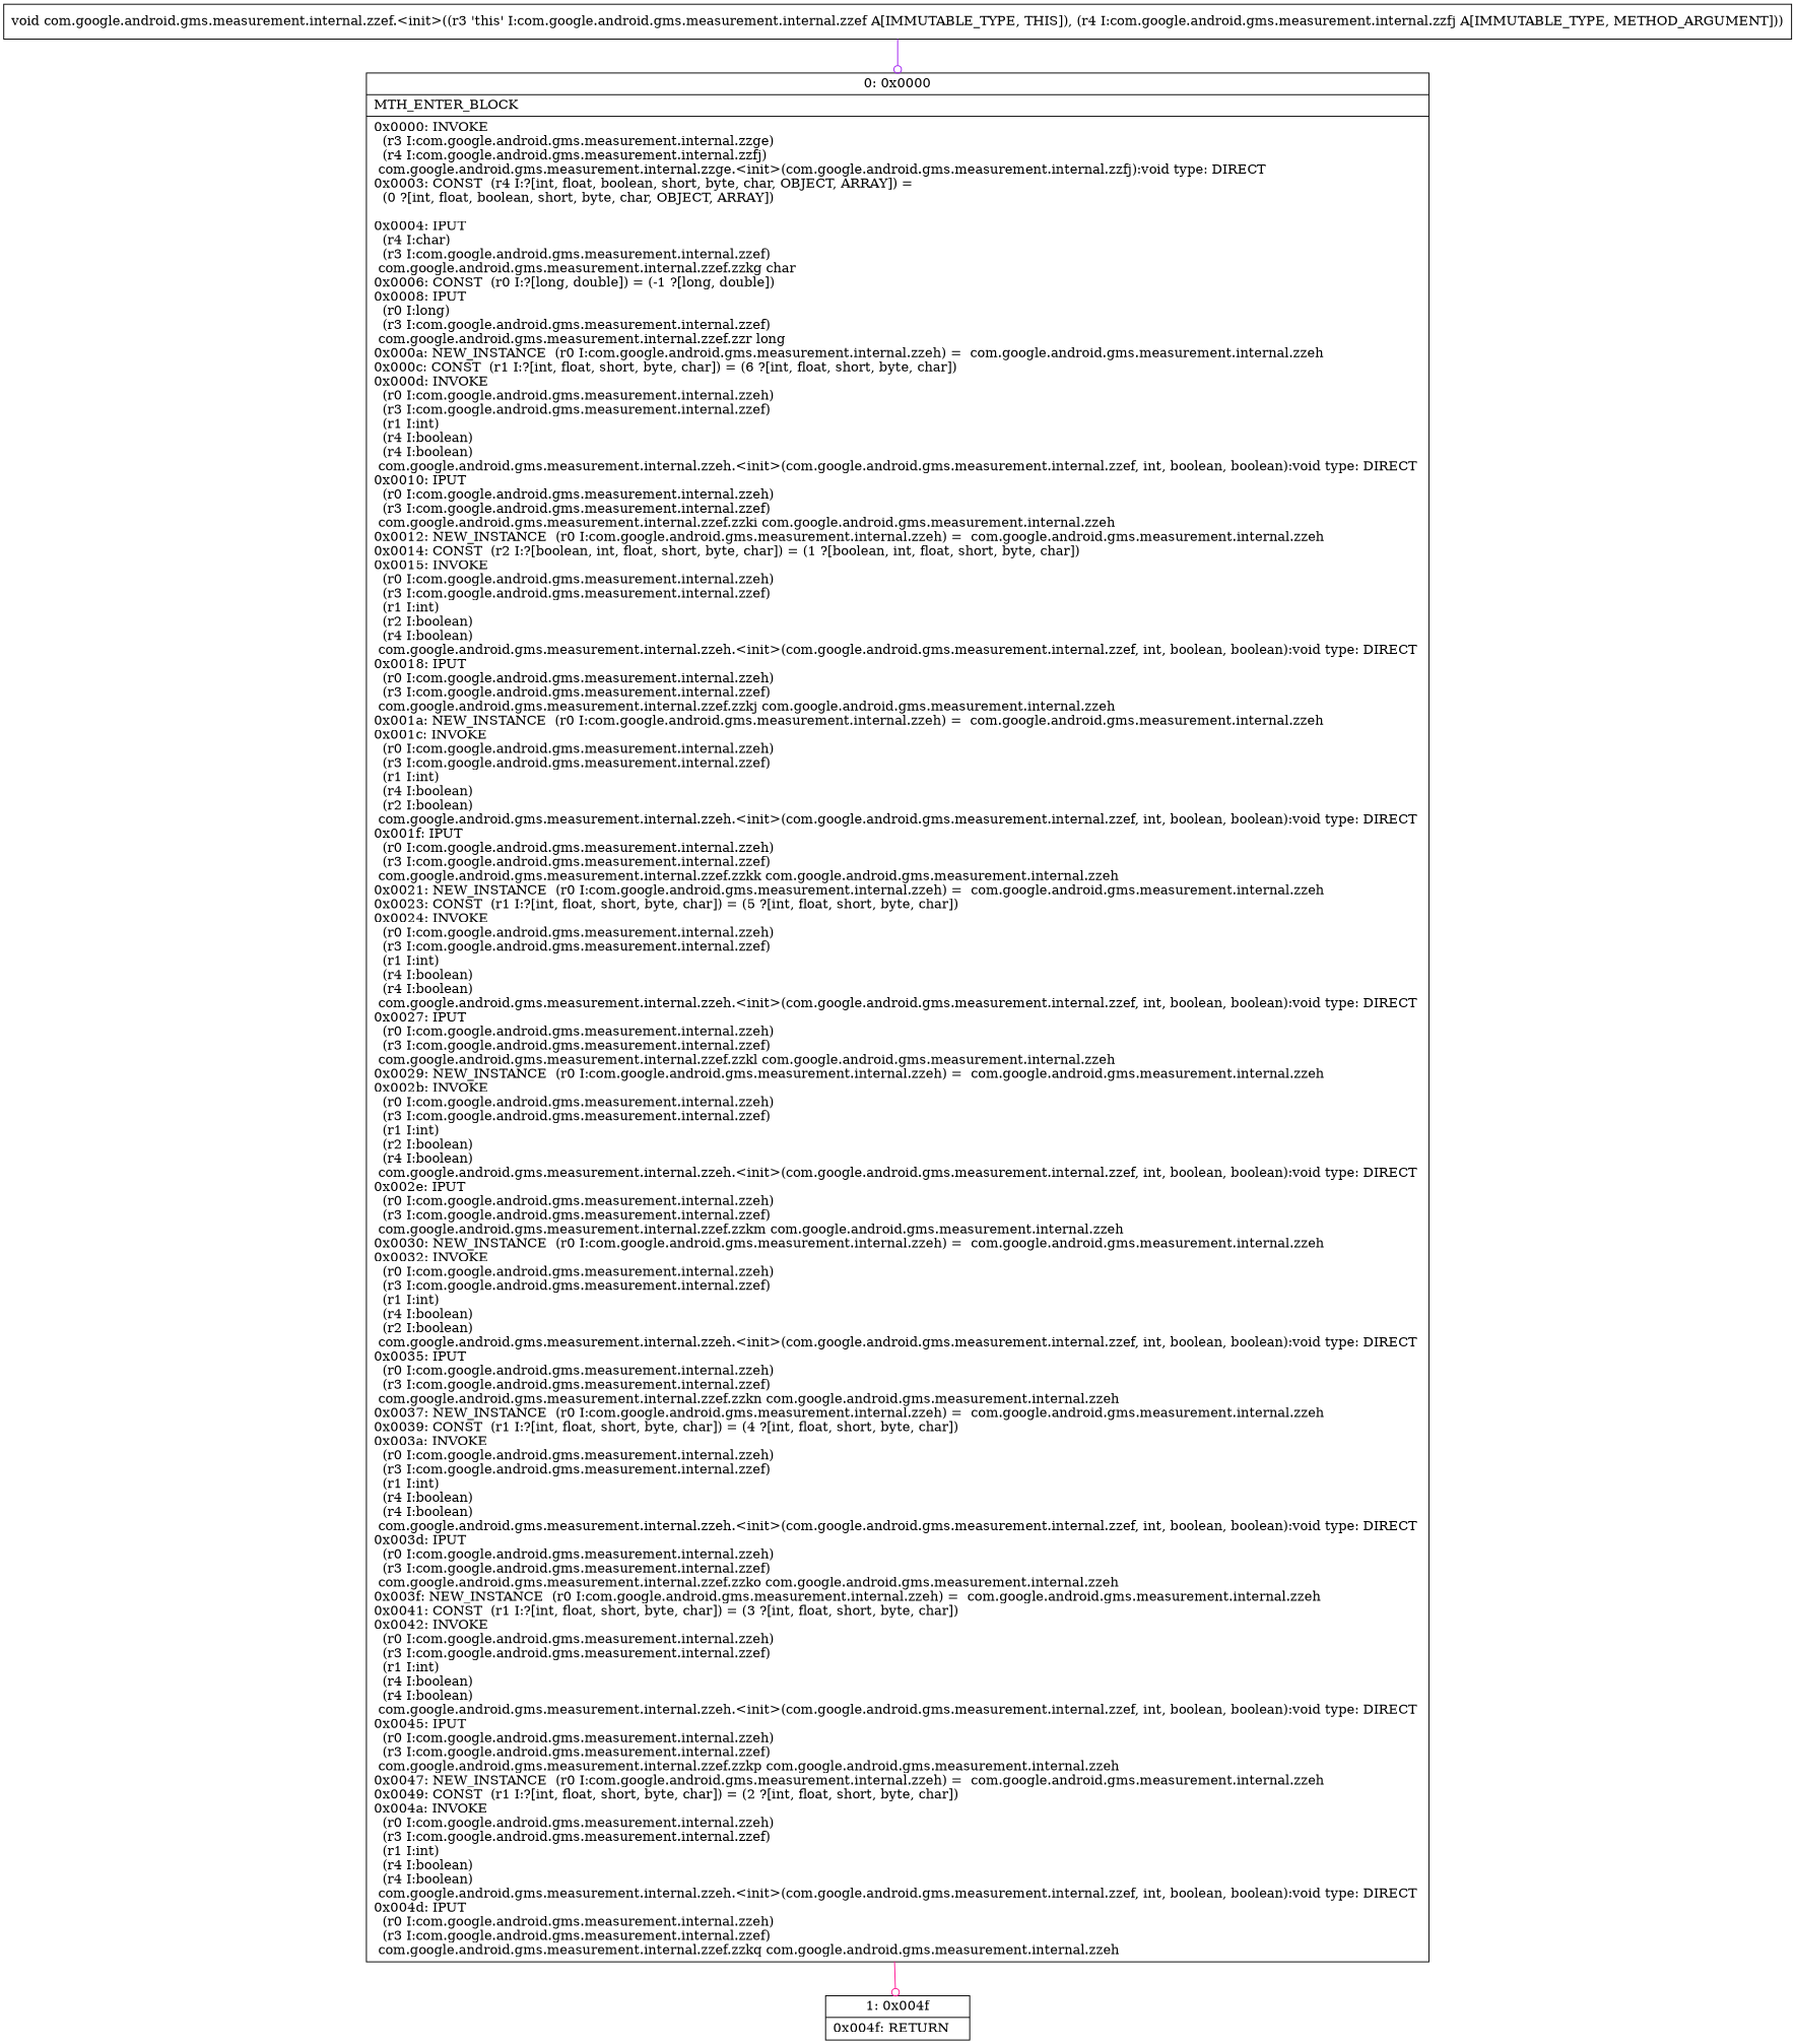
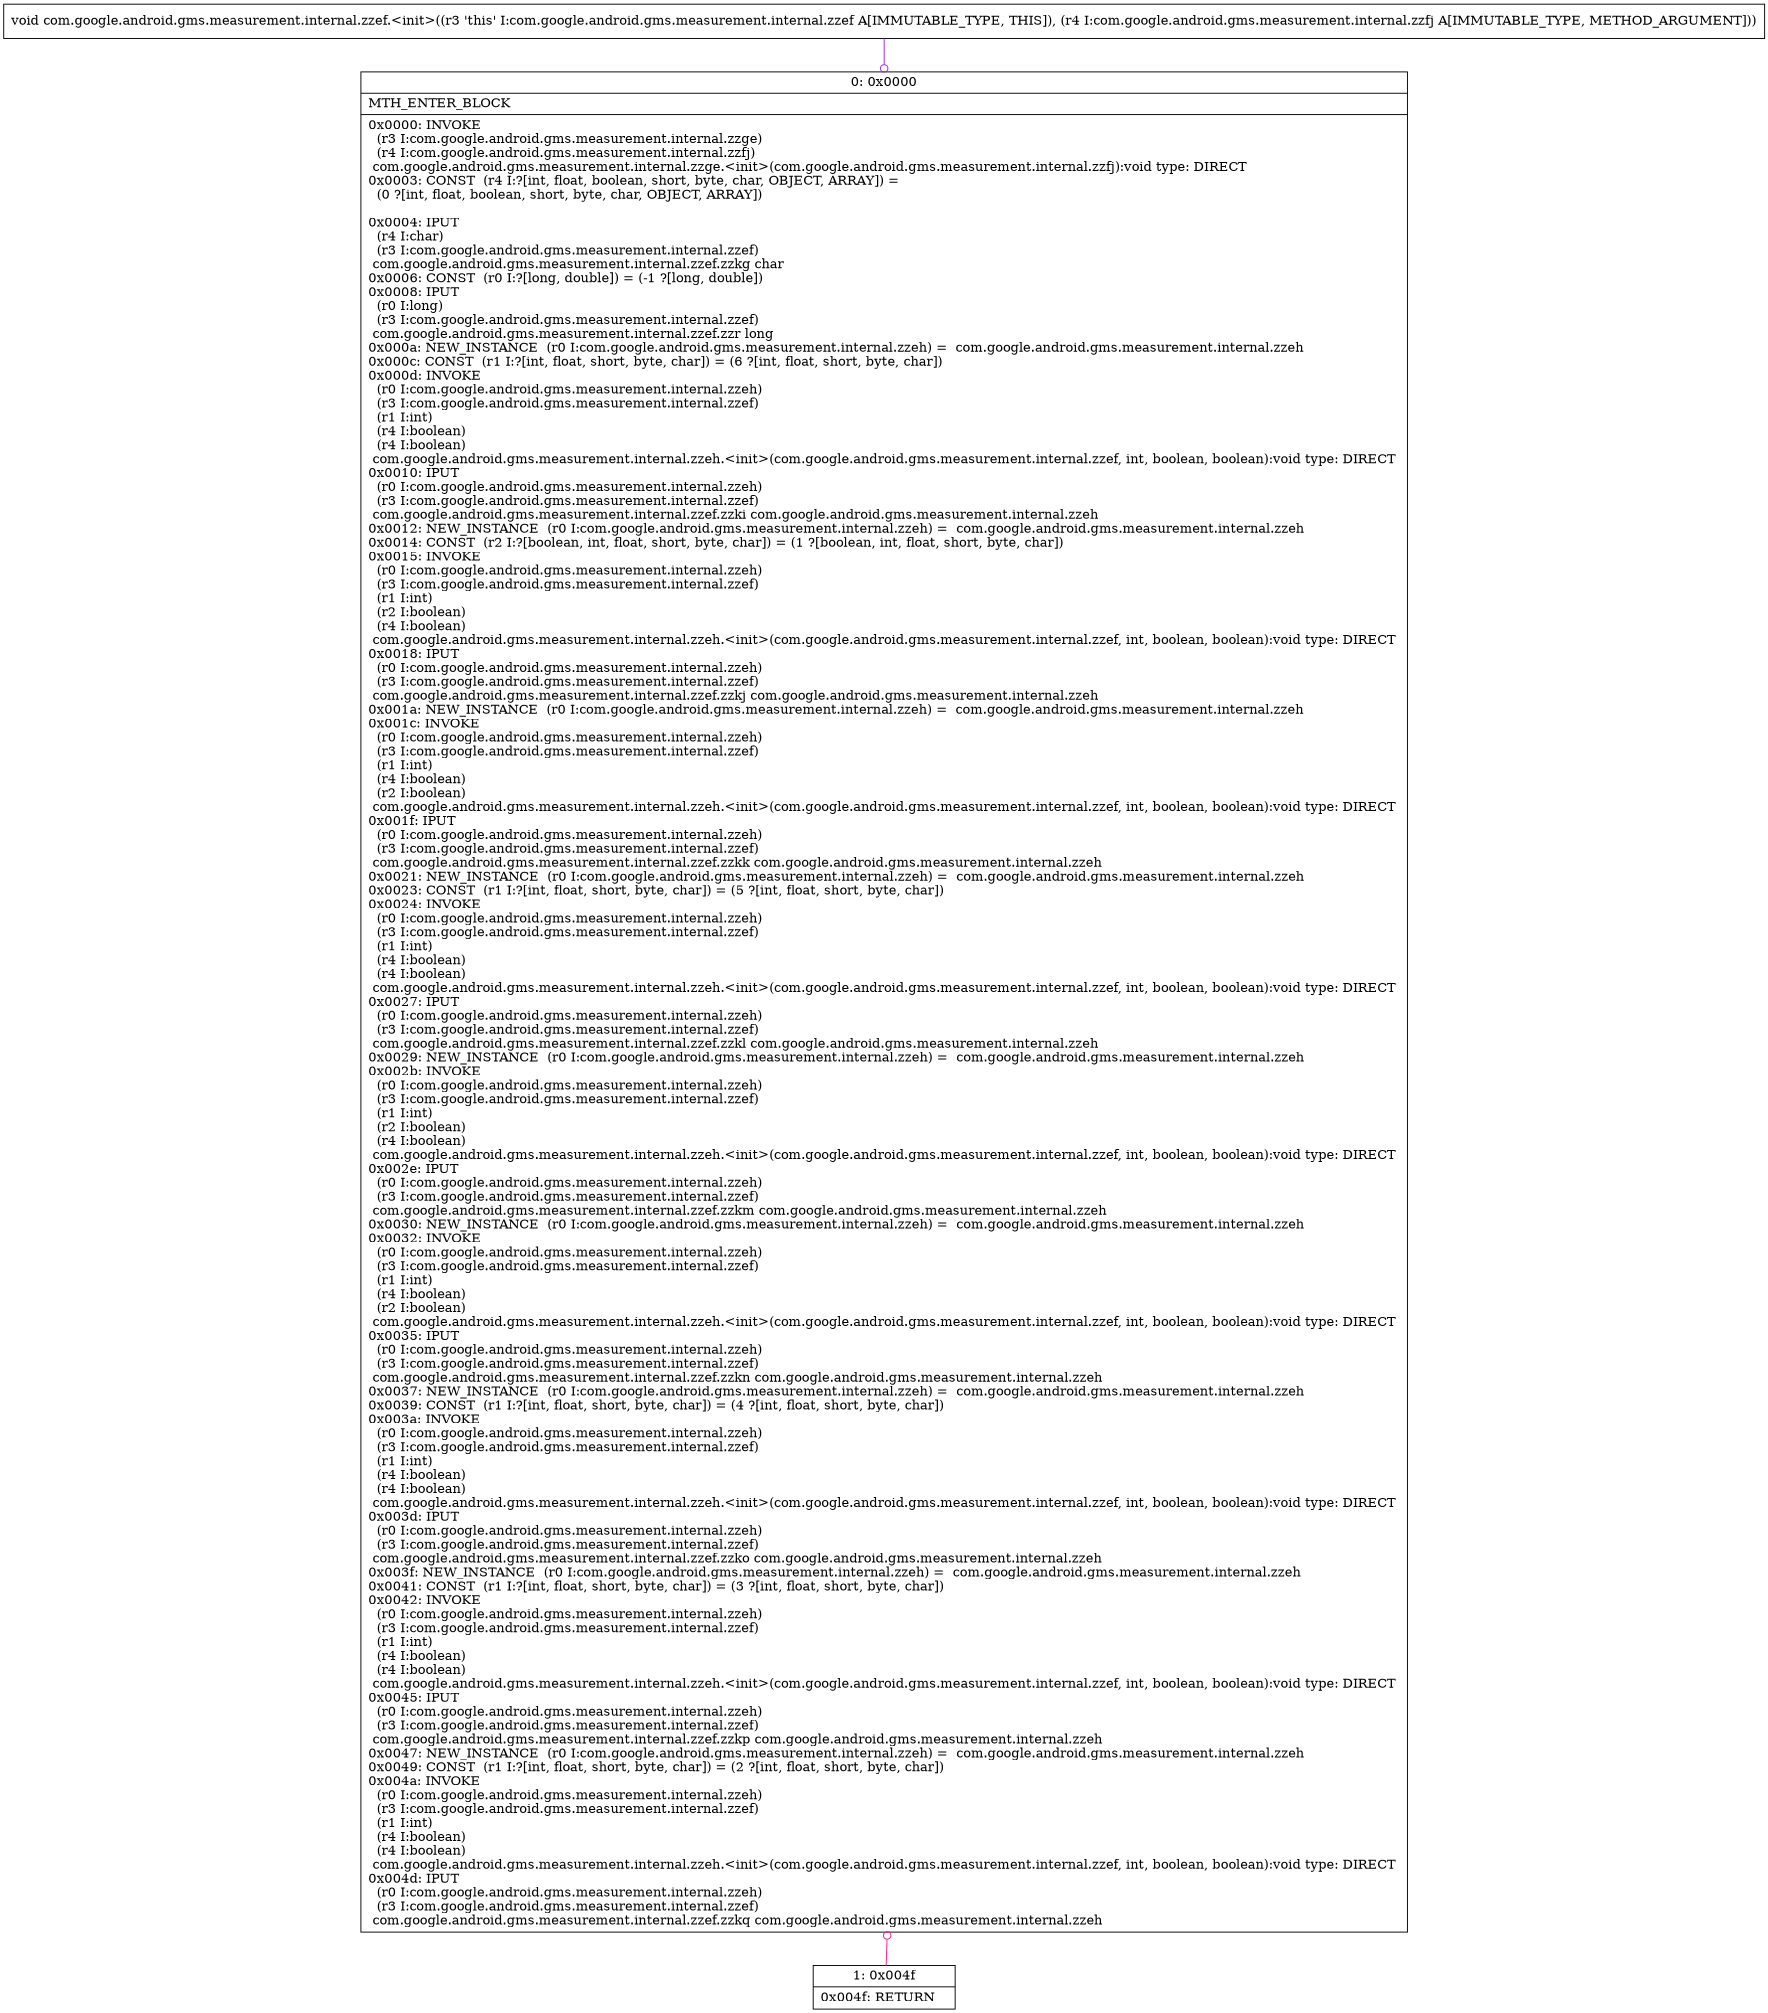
  digraph {
    node [shape=record]
    edge [arrowhead=odot]
    n1 [label="{0\:\ 0x0000|MTH_ENTER_BLOCK\l|0x0000: INVOKE  \l  (r3 I:com.google.android.gms.measurement.internal.zzge)\l  (r4 I:com.google.android.gms.measurement.internal.zzfj)\l com.google.android.gms.measurement.internal.zzge.\<init\>(com.google.android.gms.measurement.internal.zzfj):void type: DIRECT \l0x0003: CONST  (r4 I:?[int, float, boolean, short, byte, char, OBJECT, ARRAY]) = \l  (0 ?[int, float, boolean, short, byte, char, OBJECT, ARRAY])\l \l0x0004: IPUT  \l  (r4 I:char)\l  (r3 I:com.google.android.gms.measurement.internal.zzef)\l com.google.android.gms.measurement.internal.zzef.zzkg char \l0x0006: CONST  (r0 I:?[long, double]) = (\-1 ?[long, double]) \l0x0008: IPUT  \l  (r0 I:long)\l  (r3 I:com.google.android.gms.measurement.internal.zzef)\l com.google.android.gms.measurement.internal.zzef.zzr long \l0x000a: NEW_INSTANCE  (r0 I:com.google.android.gms.measurement.internal.zzeh) =  com.google.android.gms.measurement.internal.zzeh \l0x000c: CONST  (r1 I:?[int, float, short, byte, char]) = (6 ?[int, float, short, byte, char]) \l0x000d: INVOKE  \l  (r0 I:com.google.android.gms.measurement.internal.zzeh)\l  (r3 I:com.google.android.gms.measurement.internal.zzef)\l  (r1 I:int)\l  (r4 I:boolean)\l  (r4 I:boolean)\l com.google.android.gms.measurement.internal.zzeh.\<init\>(com.google.android.gms.measurement.internal.zzef, int, boolean, boolean):void type: DIRECT \l0x0010: IPUT  \l  (r0 I:com.google.android.gms.measurement.internal.zzeh)\l  (r3 I:com.google.android.gms.measurement.internal.zzef)\l com.google.android.gms.measurement.internal.zzef.zzki com.google.android.gms.measurement.internal.zzeh \l0x0012: NEW_INSTANCE  (r0 I:com.google.android.gms.measurement.internal.zzeh) =  com.google.android.gms.measurement.internal.zzeh \l0x0014: CONST  (r2 I:?[boolean, int, float, short, byte, char]) = (1 ?[boolean, int, float, short, byte, char]) \l0x0015: INVOKE  \l  (r0 I:com.google.android.gms.measurement.internal.zzeh)\l  (r3 I:com.google.android.gms.measurement.internal.zzef)\l  (r1 I:int)\l  (r2 I:boolean)\l  (r4 I:boolean)\l com.google.android.gms.measurement.internal.zzeh.\<init\>(com.google.android.gms.measurement.internal.zzef, int, boolean, boolean):void type: DIRECT \l0x0018: IPUT  \l  (r0 I:com.google.android.gms.measurement.internal.zzeh)\l  (r3 I:com.google.android.gms.measurement.internal.zzef)\l com.google.android.gms.measurement.internal.zzef.zzkj com.google.android.gms.measurement.internal.zzeh \l0x001a: NEW_INSTANCE  (r0 I:com.google.android.gms.measurement.internal.zzeh) =  com.google.android.gms.measurement.internal.zzeh \l0x001c: INVOKE  \l  (r0 I:com.google.android.gms.measurement.internal.zzeh)\l  (r3 I:com.google.android.gms.measurement.internal.zzef)\l  (r1 I:int)\l  (r4 I:boolean)\l  (r2 I:boolean)\l com.google.android.gms.measurement.internal.zzeh.\<init\>(com.google.android.gms.measurement.internal.zzef, int, boolean, boolean):void type: DIRECT \l0x001f: IPUT  \l  (r0 I:com.google.android.gms.measurement.internal.zzeh)\l  (r3 I:com.google.android.gms.measurement.internal.zzef)\l com.google.android.gms.measurement.internal.zzef.zzkk com.google.android.gms.measurement.internal.zzeh \l0x0021: NEW_INSTANCE  (r0 I:com.google.android.gms.measurement.internal.zzeh) =  com.google.android.gms.measurement.internal.zzeh \l0x0023: CONST  (r1 I:?[int, float, short, byte, char]) = (5 ?[int, float, short, byte, char]) \l0x0024: INVOKE  \l  (r0 I:com.google.android.gms.measurement.internal.zzeh)\l  (r3 I:com.google.android.gms.measurement.internal.zzef)\l  (r1 I:int)\l  (r4 I:boolean)\l  (r4 I:boolean)\l com.google.android.gms.measurement.internal.zzeh.\<init\>(com.google.android.gms.measurement.internal.zzef, int, boolean, boolean):void type: DIRECT \l0x0027: IPUT  \l  (r0 I:com.google.android.gms.measurement.internal.zzeh)\l  (r3 I:com.google.android.gms.measurement.internal.zzef)\l com.google.android.gms.measurement.internal.zzef.zzkl com.google.android.gms.measurement.internal.zzeh \l0x0029: NEW_INSTANCE  (r0 I:com.google.android.gms.measurement.internal.zzeh) =  com.google.android.gms.measurement.internal.zzeh \l0x002b: INVOKE  \l  (r0 I:com.google.android.gms.measurement.internal.zzeh)\l  (r3 I:com.google.android.gms.measurement.internal.zzef)\l  (r1 I:int)\l  (r2 I:boolean)\l  (r4 I:boolean)\l com.google.android.gms.measurement.internal.zzeh.\<init\>(com.google.android.gms.measurement.internal.zzef, int, boolean, boolean):void type: DIRECT \l0x002e: IPUT  \l  (r0 I:com.google.android.gms.measurement.internal.zzeh)\l  (r3 I:com.google.android.gms.measurement.internal.zzef)\l com.google.android.gms.measurement.internal.zzef.zzkm com.google.android.gms.measurement.internal.zzeh \l0x0030: NEW_INSTANCE  (r0 I:com.google.android.gms.measurement.internal.zzeh) =  com.google.android.gms.measurement.internal.zzeh \l0x0032: INVOKE  \l  (r0 I:com.google.android.gms.measurement.internal.zzeh)\l  (r3 I:com.google.android.gms.measurement.internal.zzef)\l  (r1 I:int)\l  (r4 I:boolean)\l  (r2 I:boolean)\l com.google.android.gms.measurement.internal.zzeh.\<init\>(com.google.android.gms.measurement.internal.zzef, int, boolean, boolean):void type: DIRECT \l0x0035: IPUT  \l  (r0 I:com.google.android.gms.measurement.internal.zzeh)\l  (r3 I:com.google.android.gms.measurement.internal.zzef)\l com.google.android.gms.measurement.internal.zzef.zzkn com.google.android.gms.measurement.internal.zzeh \l0x0037: NEW_INSTANCE  (r0 I:com.google.android.gms.measurement.internal.zzeh) =  com.google.android.gms.measurement.internal.zzeh \l0x0039: CONST  (r1 I:?[int, float, short, byte, char]) = (4 ?[int, float, short, byte, char]) \l0x003a: INVOKE  \l  (r0 I:com.google.android.gms.measurement.internal.zzeh)\l  (r3 I:com.google.android.gms.measurement.internal.zzef)\l  (r1 I:int)\l  (r4 I:boolean)\l  (r4 I:boolean)\l com.google.android.gms.measurement.internal.zzeh.\<init\>(com.google.android.gms.measurement.internal.zzef, int, boolean, boolean):void type: DIRECT \l0x003d: IPUT  \l  (r0 I:com.google.android.gms.measurement.internal.zzeh)\l  (r3 I:com.google.android.gms.measurement.internal.zzef)\l com.google.android.gms.measurement.internal.zzef.zzko com.google.android.gms.measurement.internal.zzeh \l0x003f: NEW_INSTANCE  (r0 I:com.google.android.gms.measurement.internal.zzeh) =  com.google.android.gms.measurement.internal.zzeh \l0x0041: CONST  (r1 I:?[int, float, short, byte, char]) = (3 ?[int, float, short, byte, char]) \l0x0042: INVOKE  \l  (r0 I:com.google.android.gms.measurement.internal.zzeh)\l  (r3 I:com.google.android.gms.measurement.internal.zzef)\l  (r1 I:int)\l  (r4 I:boolean)\l  (r4 I:boolean)\l com.google.android.gms.measurement.internal.zzeh.\<init\>(com.google.android.gms.measurement.internal.zzef, int, boolean, boolean):void type: DIRECT \l0x0045: IPUT  \l  (r0 I:com.google.android.gms.measurement.internal.zzeh)\l  (r3 I:com.google.android.gms.measurement.internal.zzef)\l com.google.android.gms.measurement.internal.zzef.zzkp com.google.android.gms.measurement.internal.zzeh \l0x0047: NEW_INSTANCE  (r0 I:com.google.android.gms.measurement.internal.zzeh) =  com.google.android.gms.measurement.internal.zzeh \l0x0049: CONST  (r1 I:?[int, float, short, byte, char]) = (2 ?[int, float, short, byte, char]) \l0x004a: INVOKE  \l  (r0 I:com.google.android.gms.measurement.internal.zzeh)\l  (r3 I:com.google.android.gms.measurement.internal.zzef)\l  (r1 I:int)\l  (r4 I:boolean)\l  (r4 I:boolean)\l com.google.android.gms.measurement.internal.zzeh.\<init\>(com.google.android.gms.measurement.internal.zzef, int, boolean, boolean):void type: DIRECT \l0x004d: IPUT  \l  (r0 I:com.google.android.gms.measurement.internal.zzeh)\l  (r3 I:com.google.android.gms.measurement.internal.zzef)\l com.google.android.gms.measurement.internal.zzef.zzkq com.google.android.gms.measurement.internal.zzeh \l}"]
    n2 [label="{1\:\ 0x004f|0x004f: RETURN   \l}"]
    n3 [label="{void com.google.android.gms.measurement.internal.zzef.\<init\>((r3 'this' I:com.google.android.gms.measurement.internal.zzef A[IMMUTABLE_TYPE, THIS]), (r4 I:com.google.android.gms.measurement.internal.zzfj A[IMMUTABLE_TYPE, METHOD_ARGUMENT])) }"]
-   n1 -> n2 [color=deeppink]
+   n2 -> n1 [color=deeppink]
    n3 -> n1 [color=purple]
  }
